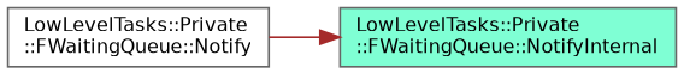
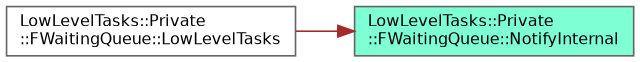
  digraph {
    rankdir=RL
    node [fontname=Helvetica fontsize=10 shape=box style=filled]
    n1 [color=gray40 fillcolor=aquamarine fontcolor=black height=0.2 label="LowLevelTasks::Private\l::FWaitingQueue::NotifyInternal" width=0.4]
-   n2 [color=grey40 fillcolor=white height=0.2 label="LowLevelTasks::Private\l::FWaitingQueue::Notify" width=0.4]
+   n2 [color=grey40 fillcolor=white height=0.2 label="LowLevelTasks::Private\l::FWaitingQueue::LowLevelTasks" width=0.4]
    n1 -> n2 [color=brown dir=back fontname=Helvetica fontsize=10 labelfontname=Helvetica labelfontsize=10 style=solid]
  }
